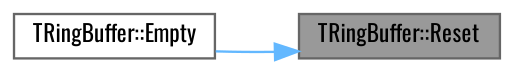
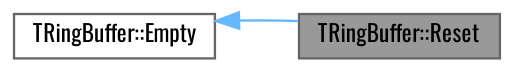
  digraph {
    rankdir=RL
    fontname=Oswald
    node [fontname=Oswald fontsize=10 shape=box style=filled]
    n1 [color=gray40 fillcolor=grey60 fontcolor=black height=0.2 label="TRingBuffer::Reset" width=0.4]
    n2 [color=grey40 fillcolor=white height=0.2 label="TRingBuffer::Empty" width=0.4]
-   n1 -> n2 [color=steelblue1 dir=back fontname=Oswald fontsize=10 labelfontname=Helvetica labelfontsize=10 style=solid]
+   n2 -> n1 [color=steelblue1 dir=back fontname=Oswald fontsize=10 labelfontname=Helvetica labelfontsize=10 style=solid]
  }
